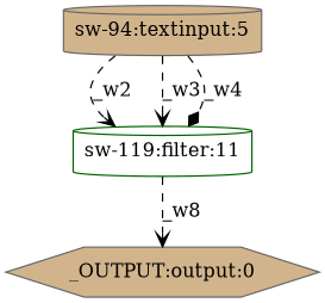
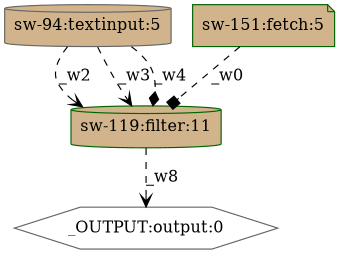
  digraph {
    node [color=gray40 fillcolor=white shape=cylinder style=filled]
    edge [arrowhead=vee style=dashed]
-   n1 [fillcolor=tan label="_OUTPUT:output:0" shape=hexagon]
+   n1 [label="_OUTPUT:output:0" shape=hexagon]
    n2 [fillcolor=tan label="sw-94:textinput:5"]
-   n3 [color=darkgreen label="sw-119:filter:11"]
+   n3 [color=darkgreen fillcolor=tan label="sw-119:filter:11"]
+   n4 [color=darkgreen fillcolor=tan label="sw-151:fetch:5" shape=note]
    n2 -> n3 [label=_w2]
    n2 -> n3 [label=_w3]
    n2 -> n3 [arrowhead=diamond label=_w4]
    n3 -> n1 [label=_w8]
+   n4 -> n3 [arrowhead=box label=_w0]
  }
